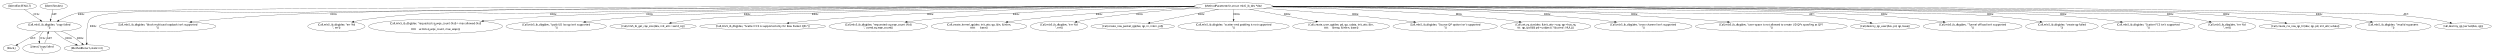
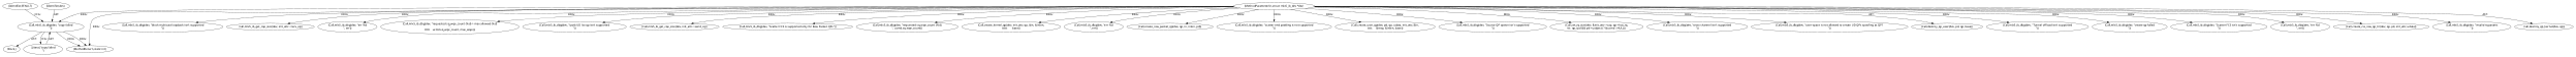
  digraph {
    fontname="Noto Sans"
    node [fontname="Noto Sans"]
    edge [fontname="Noto Sans"]
    n1 [label="(Call,mlx5_ib_dbg(dev, \"copy failed\n\"))"]
    n2 [label="(Block,)"]
    n3 [label="(Literal,\"copy failed\n\")"]
    n4 [label="(MethodReturn,static int)"]
    n5 [label="(MethodParameterIn,struct mlx5_ib_dev *dev)"]
    n6 [label="(Call,mlx5_ib_dbg(dev, \"block multicast loopback isn't supported\n\"))"]
+   n7 [label="(Call,mlx5_ib_get_cqe_size(dev, init_attr->recv_cq))"]
    n8 [label="(Call,mlx5_ib_dbg(dev, \"err %d\n\", err))"]
    n9 [label="(Call,mlx5_ib_dbg(dev, \"requested sq_wqe_count (%d) > max allowed (%d)\n\",\n\t\t\t\t\t    ucmd.sq_wqe_count, max_wqes))"]
    n10 [label="(Call,mlx5_ib_dbg(dev, \"ipoib UD lso qp isn't supported\n\"))"]
    n11 [label="(Call,mlx5_ib_get_cqe_size(dev, init_attr->send_cq))"]
    n12 [label="(Call,mlx5_ib_dbg(dev, \"Scatter FCS is supported only for Raw Packet QPs\"))"]
    n13 [label="(Call,mlx5_ib_dbg(dev, \"requested sq_wqe_count (%d)\n\", ucmd.sq_wqe_count))"]
    n14 [label="(Call,create_kernel_qp(dev, init_attr, qp, &in, &inlen,\n\t\t\t\t\t       base))"]
    n15 [label="(Call,mlx5_ib_dbg(dev, \"err %d\n\", err))"]
    n16 [label="(Call,create_raw_packet_qp(dev, qp, in, inlen, pd))"]
    n17 [label="(Call,mlx5_ib_dbg(dev, \"scatter end padding is not supported\n\"))"]
    n18 [label="(Call,create_user_qp(dev, pd, qp, udata, init_attr, &in,\n\t\t\t\t\t     &resp, &inlen, base))"]
    n19 [label="(Call,mlx5_ib_dbg(dev, \"Source QP option isn't supported\n\"))"]
    n20 [label="(Call,set_rq_size(dev, &init_attr->cap, qp->has_rq,\n\t\t\t  qp, (pd && pd->uobject) ? &ucmd : NULL))"]
    n21 [label="(Call,mlx5_ib_dbg(dev, \"cross-channel isn't supported\n\"))"]
    n22 [label="(Call,mlx5_ib_dbg(dev, \"user-space is not allowed to create UD QPs spoofing as QP1\n\"))"]
    n23 [label="(Call,destroy_qp_user(dev, pd, qp, base))"]
    n24 [label="(Call,mlx5_ib_dbg(dev, \"Tunnel offload isn't supported\n\"))"]
    n25 [label="(Call,mlx5_ib_dbg(dev, \"create qp failed\n\"))"]
    n26 [label="(Call,mlx5_ib_dbg(dev, \"Scatter FCS isn't supported\n\"))"]
    n27 [label="(Call,mlx5_ib_dbg(dev, \"err %d\n\", err))"]
    n28 [label="(Call,create_rss_raw_qp_tir(dev, qp, pd, init_attr, udata))"]
    n29 [label="(Call,mlx5_ib_dbg(dev, \"invalid rq params\n\"))"]
    n30 [label="(Call,destroy_qp_kernel(dev, qp))"]
    n31 [label="(Identifier,EFAULT)"]
    n32 [label="(Identifier,dev)"]
    n1 -> n2 [label="AST: "]
    n1 -> n3 [label="CFG: "]
    n1 -> n4 [label="DDG: "]
    n1 -> n4 [label="DDG: "]
    n3 -> n1 [label="AST: "]
    n5 -> n1 [label="DDG: "]
    n5 -> n4 [label="DDG: "]
    n5 -> n6 [label="DDG: "]
+   n5 -> n7 [label="DDG: "]
    n5 -> n8 [label="DDG: "]
    n5 -> n9 [label="DDG: "]
    n5 -> n10 [label="DDG: "]
    n5 -> n11 [label="DDG: "]
    n5 -> n12 [label="DDG: "]
    n5 -> n13 [label="DDG: "]
    n5 -> n14 [label="DDG: "]
    n5 -> n15 [label="DDG: "]
    n5 -> n16 [label="DDG: "]
    n5 -> n17 [label="DDG: "]
    n5 -> n18 [label="DDG: "]
    n5 -> n19 [label="DDG: "]
    n5 -> n20 [label="DDG: "]
    n5 -> n21 [label="DDG: "]
    n5 -> n22 [label="DDG: "]
    n5 -> n23 [label="AST: "]
    n5 -> n24 [label="DDG: "]
    n5 -> n25 [label="DDG: "]
    n5 -> n26 [label="DDG: "]
    n5 -> n27 [label="DDG: "]
    n5 -> n28 [label="DDG: "]
    n5 -> n29 [label="DDG: "]
    n5 -> n30 [label="AST: "]
    n31 -> n1 [label="CFG: "]
    n32 -> n1 [label="AST: "]
  }
